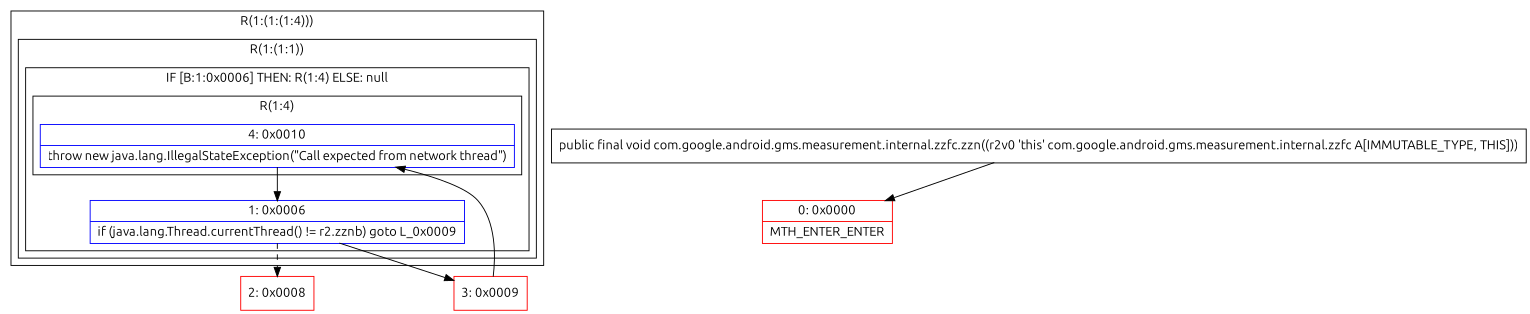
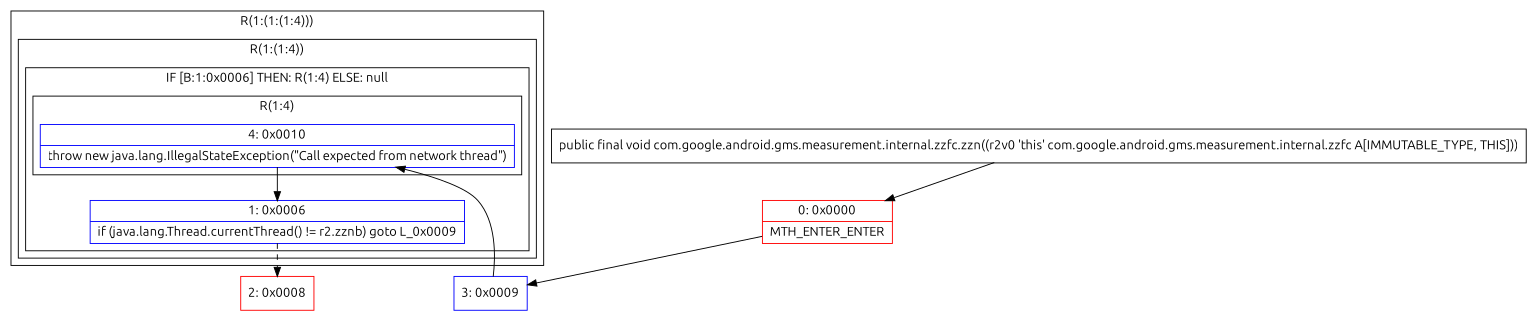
  digraph {
    fontname=Ubuntu
    node [color=red fontname=Ubuntu shape=record]
    edge [fontname=Ubuntu]
    n1 [color=blue label="{4\:\ 0x0010|throw new java.lang.IllegalStateException(\"Call expected from network thread\")\l}"]
    n2 [color=blue label="{1\:\ 0x0006|if (java.lang.Thread.currentThread() != r2.zznb) goto L_0x0009\l}"]
    n3 [label="{2\:\ 0x0008}"]
-   n4 [label="{3\:\ 0x0009}"]
+   n4 [color=blue label="{3\:\ 0x0009}"]
    n5 [label="{0\:\ 0x0000|MTH_ENTER_ENTER\l}"]
    n6 [label="{public final void com.google.android.gms.measurement.internal.zzfc.zzn((r2v0 'this' com.google.android.gms.measurement.internal.zzfc A[IMMUTABLE_TYPE, THIS])) }" color=""]
    subgraph cluster_1 {
      label="R(1:(1:(1:4)))"
      subgraph cluster_2 {
-       label="R(1:(1:1))"
+       label="R(1:(1:4))"
        subgraph cluster_3 {
          label="IF [B:1:0x0006] THEN: R(1:4) ELSE: null"
          n2
          subgraph cluster_4 {
            label="R(1:4)"
            n1
          }
        }
      }
    }
    n1 -> n2
    n2 -> n3 [style=dashed]
-   n2 -> n4
+   n5 -> n4
    n4 -> n1
    n6 -> n5
  }
